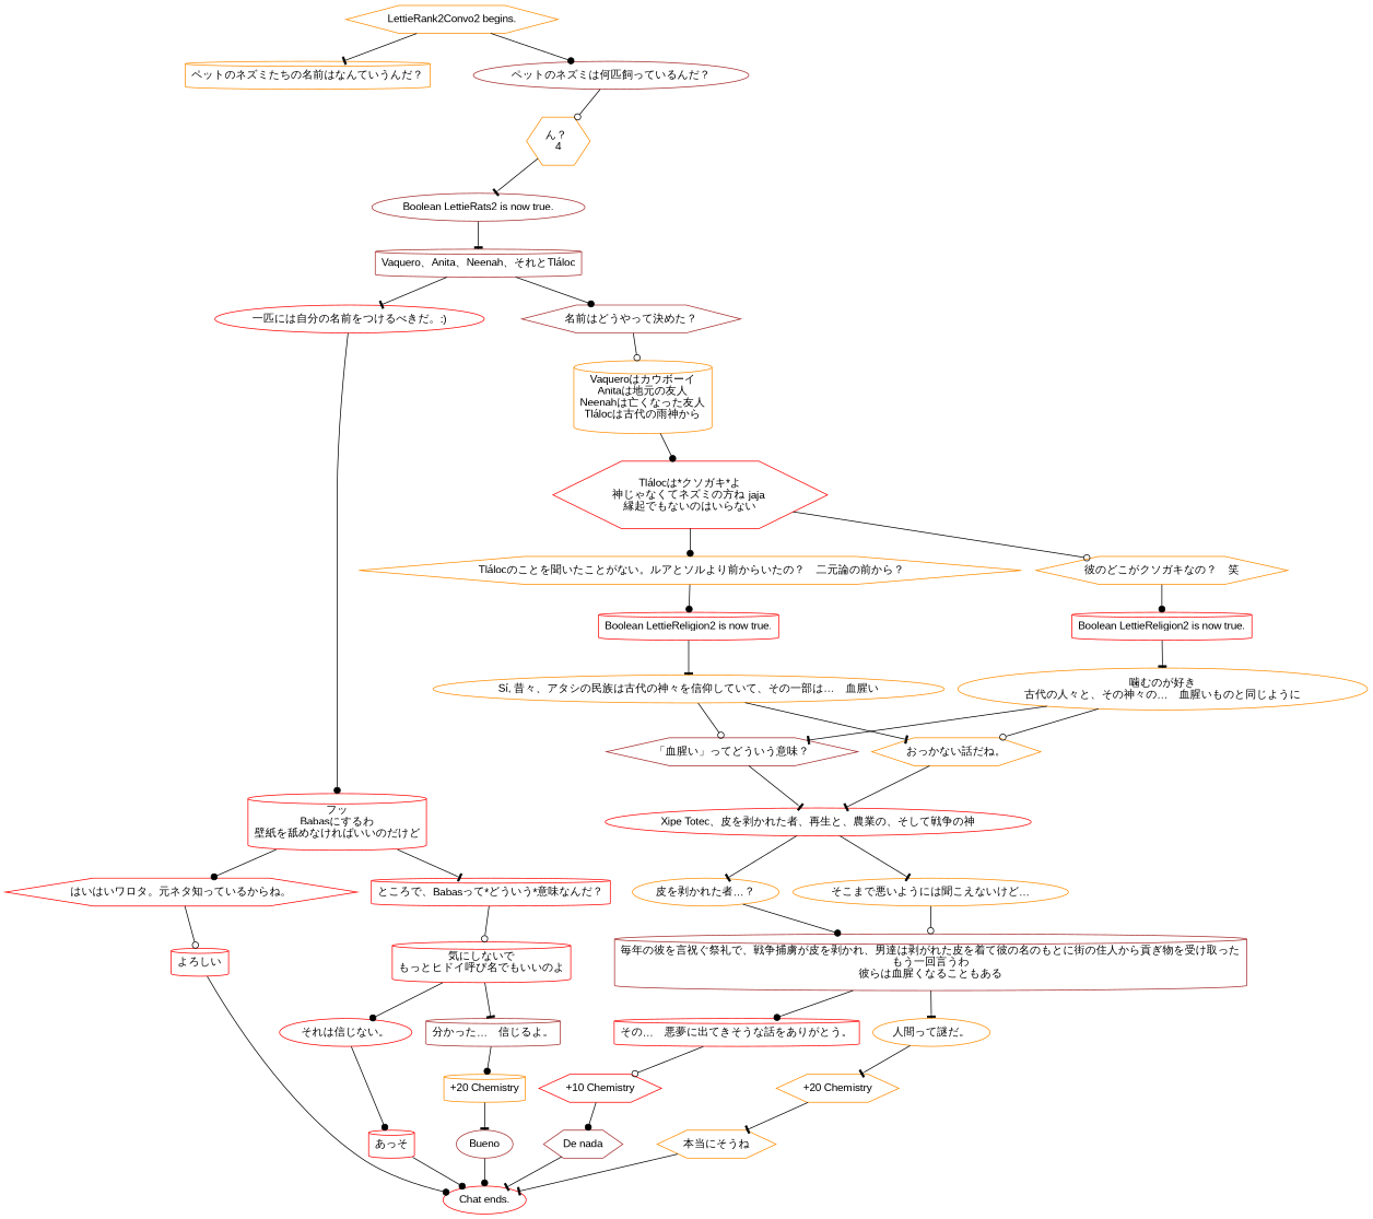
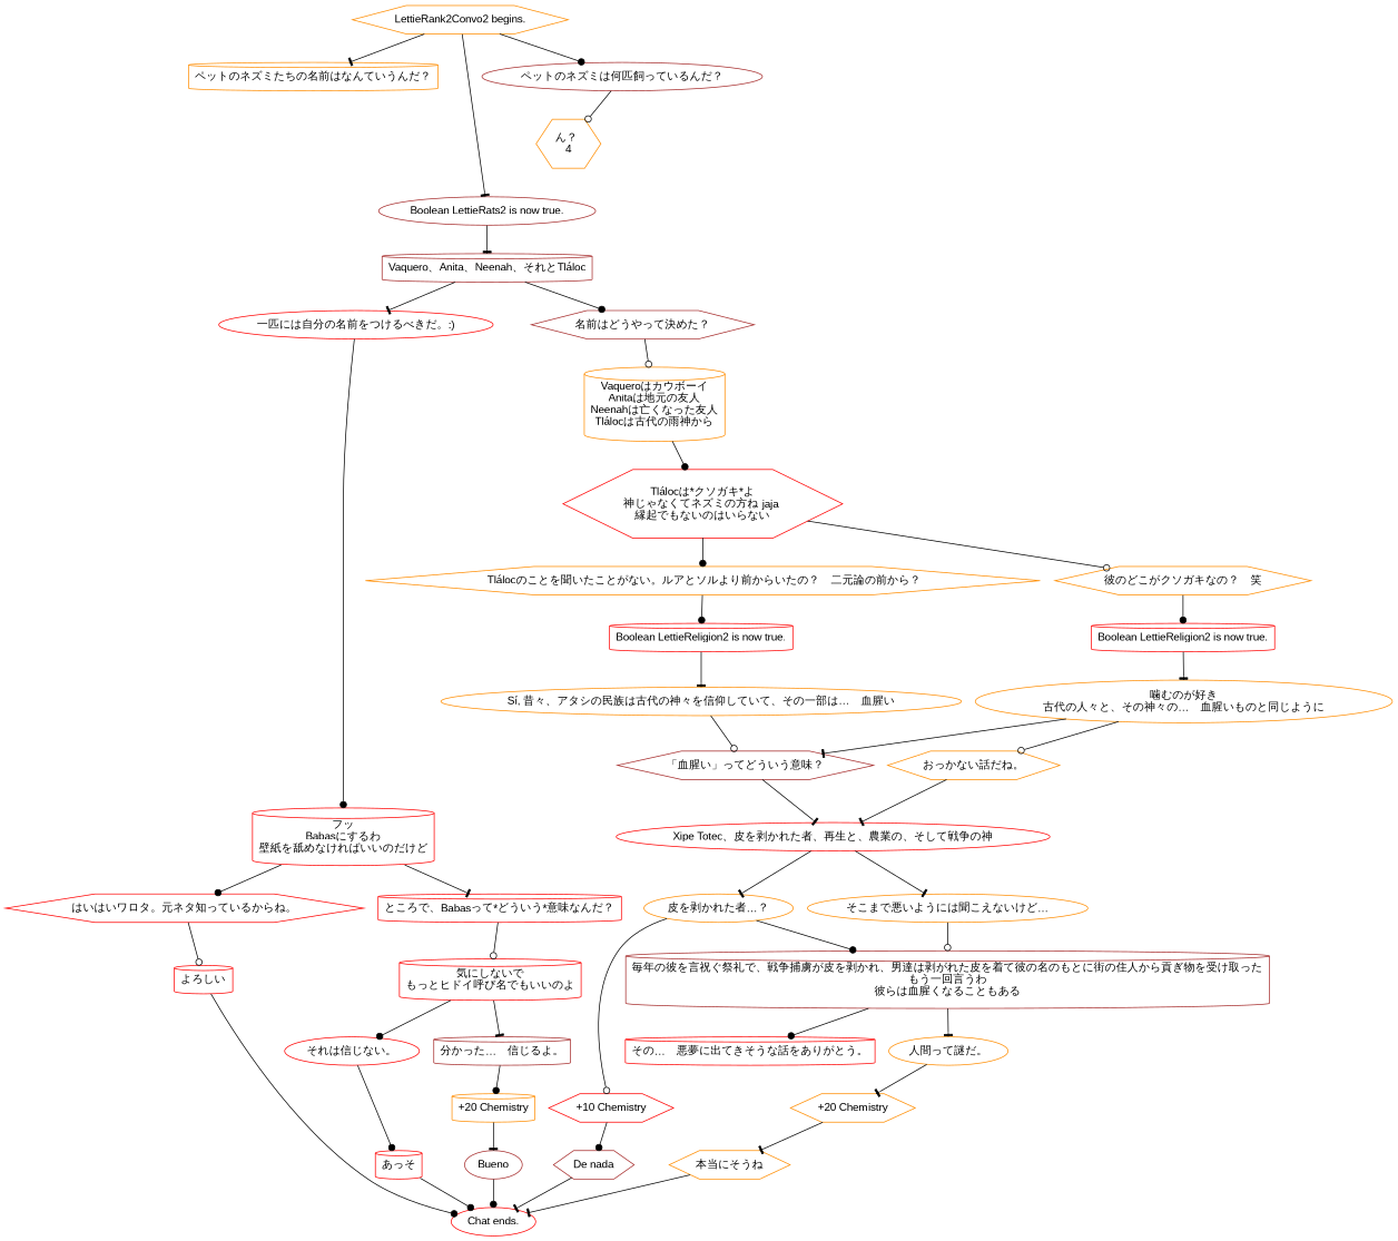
  digraph {
    fontname="Liberation Sans"
    node [color=darkorange fontname="Liberation Sans" shape=cylinder]
    edge [arrowhead=tee fontname="Liberation Sans"]
    n1 [label="ペットのネズミたちの名前はなんていうんだ？"]
    "LettieRank2Convo2 begins." [shape=hexagon]
    n3 [color=brown label="ペットのネズミは何匹飼っているんだ？" shape=ellipse]
    n4 [label="ん？ \n4" shape=hexagon]
    n5 [color=brown label="Boolean LettieRats2 is now true." shape=ellipse]
    n6 [color=brown label="Vaquero、Anita、Neenah、それとTláloc"]
    n7 [color=brown label="名前はどうやって決めた？" shape=hexagon]
    n8 [color=red label="一匹には自分の名前をつけるべきだ。:)" shape=ellipse]
    n9 [label="Vaqueroはカウボーイ\nAnitaは地元の友人\nNeenahは亡くなった友人\nTlálocは古代の雨神から"]
    n10 [color=red label="フッ\nBabasにするわ\n壁紙を舐めなければいいのだけど"]
    n11 [color=red label="Tlálocは*クソガキ*よ\n神じゃなくてネズミの方ね jaja \n縁起でもないのはいらない" shape=hexagon]
    n12 [color=red label="ところで、Babasって*どういう*意味なんだ？"]
    n13 [color=red label="はいはいワロタ。元ネタ知っているからね。" shape=hexagon]
    n14 [label=" Tlálocのことを聞いたことがない。ルアとソルより前からいたの？　二元論の前から？" shape=hexagon]
    n15 [label="彼のどこがクソガキなの？　笑" shape=hexagon]
    n16 [color=red label="気にしないで\nもっとヒドイ呼び名でもいいのよ"]
    n17 [color=red label="よろしい"]
    n18 [color=red label="Boolean LettieReligion2 is now true."]
    n19 [color=red label="Boolean LettieReligion2 is now true."]
    n20 [color=brown label="分かった…　信じるよ。"]
    n21 [color=red label="それは信じない。" shape=ellipse]
    "Chat ends." [color=red shape=ellipse]
    n23 [label="Sí, 昔々、アタシの民族は古代の神々を信仰していて、その一部は…　血腥い" shape=ellipse]
    n24 [label="噛むのが好き\n古代の人々と、その神々の…　血腥いものと同じように" shape=ellipse]
    n25 [label="+20 Chemistry"]
    n26 [color=red label="あっそ"]
    n27 [color=brown label="「血腥い」ってどういう意味？" shape=hexagon]
    n28 [label="おっかない話だね。" shape=hexagon]
    n29 [color=brown label=Bueno shape=ellipse]
    n30 [color=red label="Xipe Totec、皮を剥かれた者、再生と、農業の、そして戦争の神" shape=ellipse]
    n31 [label="皮を剥かれた者…？" shape=ellipse]
    n32 [label="そこまで悪いようには聞こえないけど…" shape=ellipse]
    n33 [color=brown label="毎年の彼を言祝ぐ祭礼で、戦争捕虜が皮を剥かれ、男達は剥がれた皮を着て彼の名のもとに街の住人から貢ぎ物を受け取った\nもう一回言うわ\n彼らは血腥くなることもある"]
    n34 [color=red label="その…　悪夢に出てきそうな話をありがとう。"]
    n35 [label="人間って謎だ。" shape=ellipse]
    n36 [color=red label="+10 Chemistry" shape=hexagon]
    n37 [label="+20 Chemistry" shape=hexagon]
    n38 [color=brown label="De nada" shape=hexagon]
    n39 [label="本当にそうね" shape=hexagon]
    "LettieRank2Convo2 begins." -> n1
    "LettieRank2Convo2 begins." -> n3 [arrowhead=dot]
    n3 -> n4 [arrowhead=odot]
-   n4 -> n5
+   "LettieRank2Convo2 begins." -> n5
    n5 -> n6
    n6 -> n7 [arrowhead=dot]
    n6 -> n8
    n7 -> n9 [arrowhead=odot]
    n8 -> n10 [arrowhead=dot]
    n9 -> n11 [arrowhead=dot]
    n10 -> n12
    n10 -> n13 [arrowhead=dot]
    n11 -> n14 [arrowhead=dot]
    n11 -> n15 [arrowhead=odot]
    n12 -> n16 [arrowhead=odot]
    n13 -> n17 [arrowhead=odot]
    n14 -> n18 [arrowhead=dot]
    n15 -> n19 [arrowhead=dot]
    n16 -> n20
    n16 -> n21 [arrowhead=dot]
    n17 -> "Chat ends." [arrowhead=dot]
    n18 -> n23
    n19 -> n24
    n20 -> n25 [arrowhead=dot]
    n21 -> n26 [arrowhead=dot]
    n23 -> n27 [arrowhead=odot]
-   n23 -> n28
    n24 -> n27
    n24 -> n28 [arrowhead=odot]
    n25 -> n29
    n26 -> "Chat ends." [arrowhead=dot]
    n27 -> n30
    n28 -> n30
    n29 -> "Chat ends." [arrowhead=dot]
    n30 -> n31
    n30 -> n32
    n31 -> n33 [arrowhead=dot]
    n32 -> n33 [arrowhead=odot]
    n33 -> n34 [arrowhead=dot]
    n33 -> n35
-   n34 -> n36 [arrowhead=odot]
+   n31 -> n36 [arrowhead=odot]
    n35 -> n37
    n36 -> n38 [arrowhead=dot]
    n37 -> n39
    n38 -> "Chat ends."
    n39 -> "Chat ends."
  }
